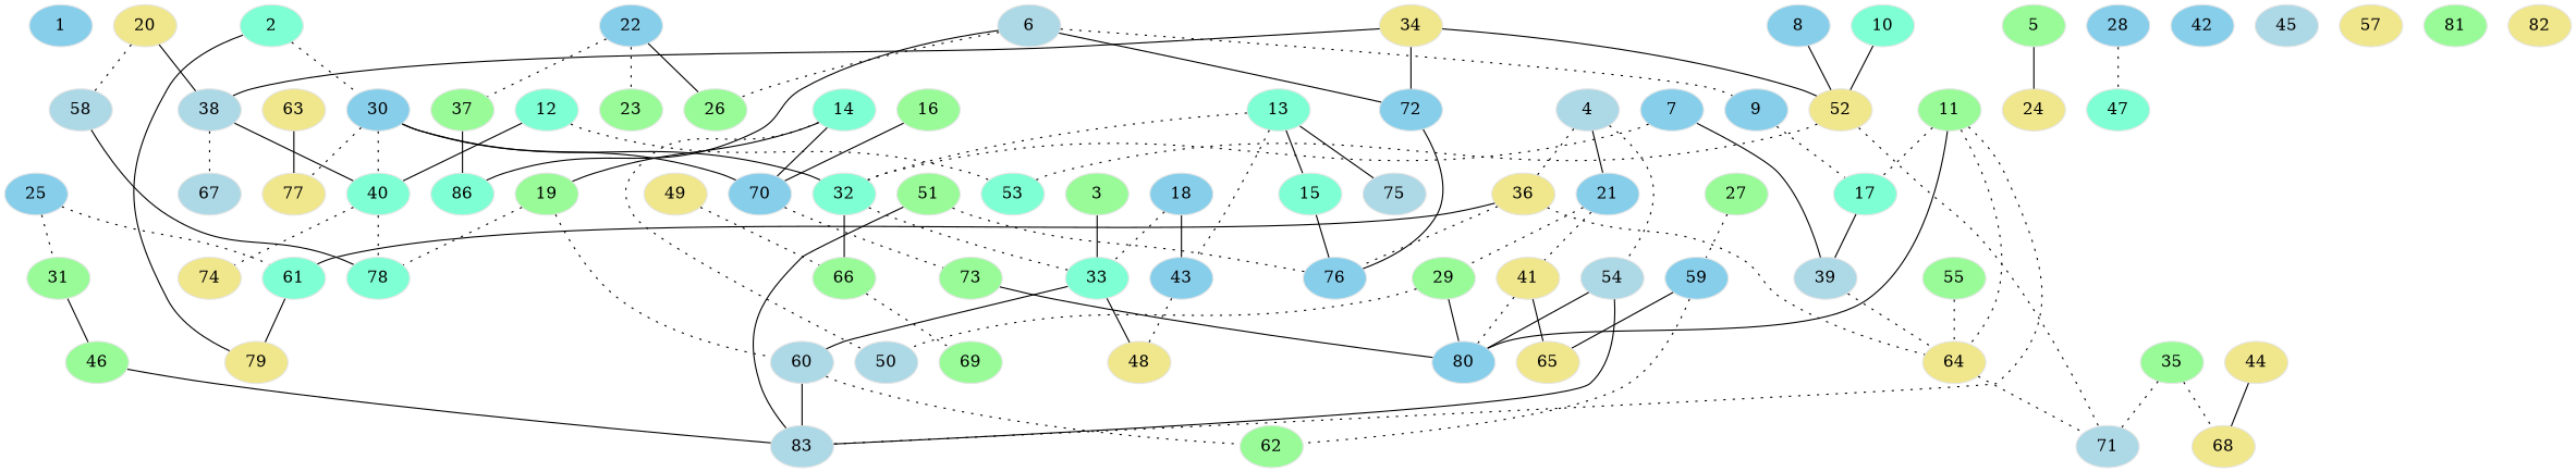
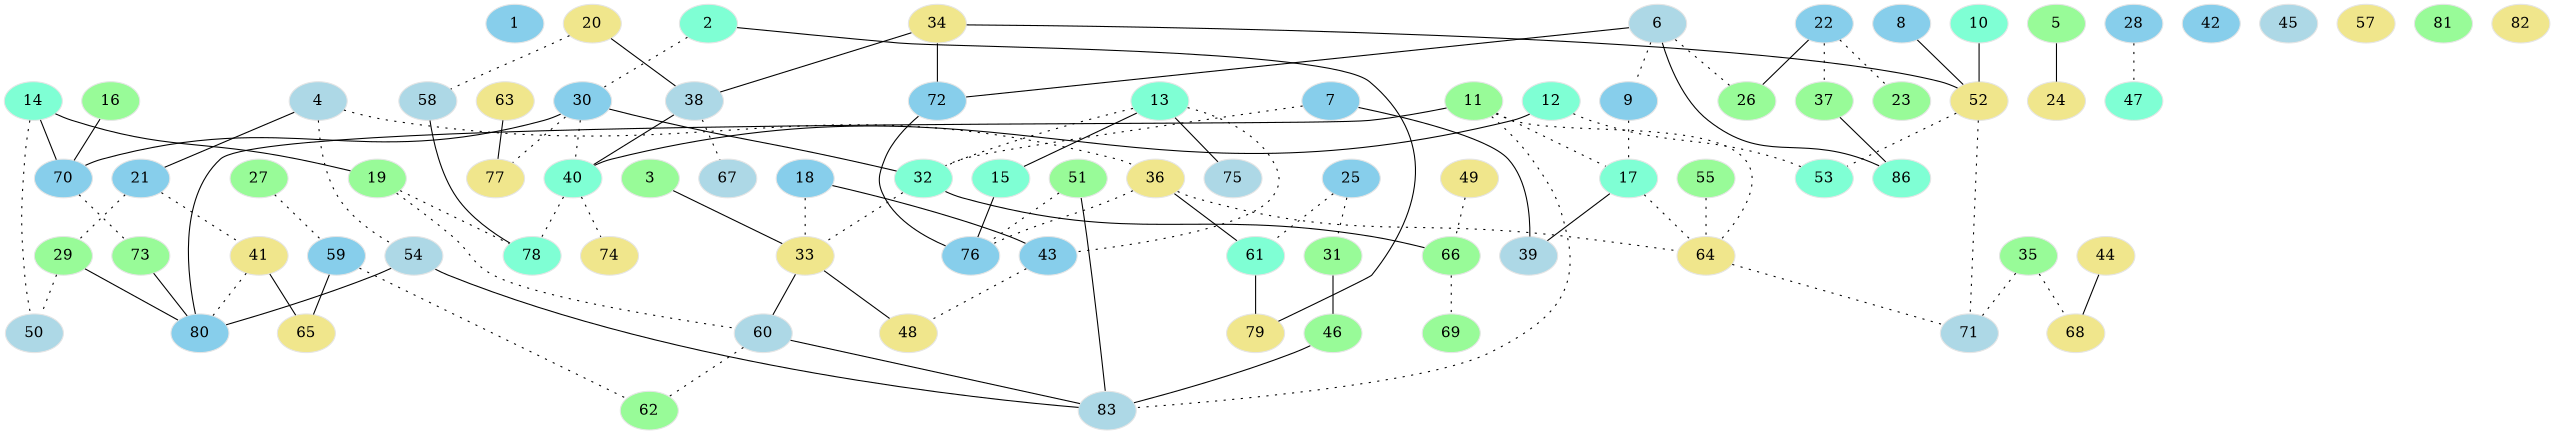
  graph {
    node [color=gray90 fillcolor=palegreen style=filled]
    edge [style=dotted]
    1 [fillcolor=skyblue]
    2 [fillcolor=aquamarine]
    30 [fillcolor=skyblue]
    79 [fillcolor=khaki]
    32 [fillcolor=aquamarine]
    40 [fillcolor=aquamarine]
    70 [fillcolor=skyblue]
    77 [fillcolor=khaki]
-   33 [fillcolor=aquamarine]
+   33 [fillcolor=khaki]
    3
    60 [fillcolor=lightblue]
    48 [fillcolor=khaki]
    4 [fillcolor=lightblue]
    21 [fillcolor=skyblue]
    36 [fillcolor=khaki]
    54 [fillcolor=lightblue]
    29
    41 [fillcolor=khaki]
    64 [fillcolor=khaki]
    76 [fillcolor=skyblue]
    61 [fillcolor=aquamarine]
    80 [fillcolor=skyblue]
    83 [fillcolor=lightblue]
    24 [fillcolor=khaki]
    5
    6 [fillcolor=lightblue]
    9 [fillcolor=skyblue]
    26
    n29 [fillcolor=aquamarine label=86]
    72 [fillcolor=skyblue]
    17 [fillcolor=aquamarine]
    7 [fillcolor=skyblue]
    39 [fillcolor=lightblue]
    66
    8 [fillcolor=skyblue]
    52 [fillcolor=khaki]
    53 [fillcolor=aquamarine]
    71 [fillcolor=lightblue]
    73
    10 [fillcolor=aquamarine]
    11
    12 [fillcolor=aquamarine]
    78 [fillcolor=aquamarine]
    74 [fillcolor=khaki]
    13 [fillcolor=aquamarine]
    15 [fillcolor=aquamarine]
    43 [fillcolor=skyblue]
    75 [fillcolor=lightblue]
    14 [fillcolor=aquamarine]
    19
    50 [fillcolor=lightblue]
    16
    18 [fillcolor=skyblue]
    62
    20 [fillcolor=khaki]
    38 [fillcolor=lightblue]
    58 [fillcolor=lightblue]
    67 [fillcolor=lightblue]
    65 [fillcolor=khaki]
    22 [fillcolor=skyblue]
    23
    37
    25 [fillcolor=skyblue]
    31
    46
    59 [fillcolor=skyblue]
    27
    28 [fillcolor=skyblue]
    47 [fillcolor=aquamarine]
    69
    34 [fillcolor=khaki]
    68 [fillcolor=khaki]
    35
    42 [fillcolor=skyblue]
    44 [fillcolor=khaki]
    45 [fillcolor=lightblue]
    49 [fillcolor=khaki]
    51
    55
    57 [fillcolor=khaki]
    63 [fillcolor=khaki]
    81
    82 [fillcolor=khaki]
    2 -- 30
    2 -- 79 [style=solid]
    30 -- 32 [style=solid]
    30 -- 40
    30 -- 70 [style=solid]
    30 -- 77
    32 -- 33
    32 -- 66 [style=solid]
    40 -- 78
    40 -- 74
    70 -- 73
    33 -- 60 [style=solid]
    33 -- 48 [style=solid]
    3 -- 33 [style=solid]
    60 -- 83 [style=solid]
    60 -- 62
    4 -- 21 [style=solid]
    4 -- 36
    4 -- 54
    21 -- 29
    21 -- 41
    36 -- 64
    36 -- 76
    36 -- 61 [style=solid]
    54 -- 80 [style=solid]
    54 -- 83 [style=solid]
    29 -- 80 [style=solid]
    29 -- 50
    41 -- 80
    41 -- 65 [style=solid]
    64 -- 71
    61 -- 79 [style=solid]
    5 -- 24 [style=solid]
    6 -- 9
    6 -- 26
    6 -- n29 [style=solid]
    6 -- 72 [style=solid]
    9 -- 17
    72 -- 76 [style=solid]
    17 -- 39 [style=solid]
    7 -- 32
    7 -- 39 [style=solid]
-   39 -- 64
+   17 -- 64
    66 -- 69
    8 -- 52 [style=solid]
    52 -- 53
    52 -- 71
    73 -- 80 [style=solid]
    10 -- 52 [style=solid]
    11 -- 64
    11 -- 80 [style=solid]
    11 -- 83
    11 -- 17
    12 -- 40 [style=solid]
    12 -- 53
    13 -- 32
    13 -- 15 [style=solid]
    13 -- 43
    13 -- 75 [style=solid]
    15 -- 76 [style=solid]
    43 -- 48
    14 -- 70 [style=solid]
    14 -- 19 [style=solid]
    14 -- 50
    19 -- 60
    19 -- 78
    16 -- 70 [style=solid]
    18 -- 33
    18 -- 43 [style=solid]
    20 -- 38 [style=solid]
    20 -- 58
    38 -- 40 [style=solid]
    38 -- 67
    58 -- 78 [style=solid]
    22 -- 26 [style=solid]
    22 -- 23
    22 -- 37
    37 -- n29 [style=solid]
    25 -- 61
    25 -- 31
    31 -- 46 [style=solid]
    46 -- 83 [style=solid]
    59 -- 62
    59 -- 65 [style=solid]
    27 -- 59
    28 -- 47
    34 -- 72 [style=solid]
    34 -- 52 [style=solid]
    34 -- 38 [style=solid]
    35 -- 71
    35 -- 68
    44 -- 68 [style=solid]
    49 -- 66
    51 -- 76
    51 -- 83 [style=solid]
    55 -- 64
    63 -- 77 [style=solid]
  }
